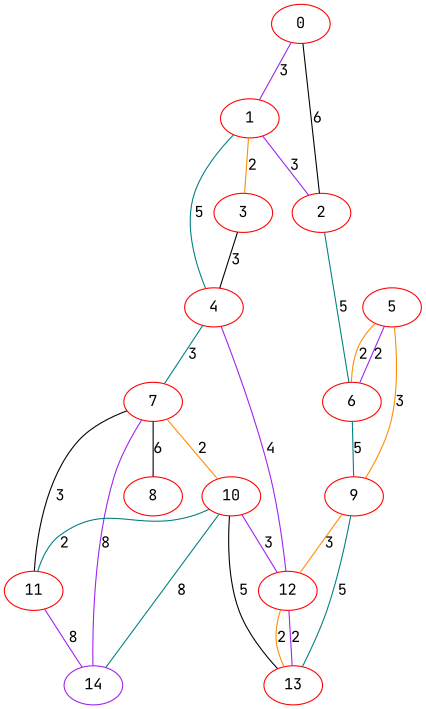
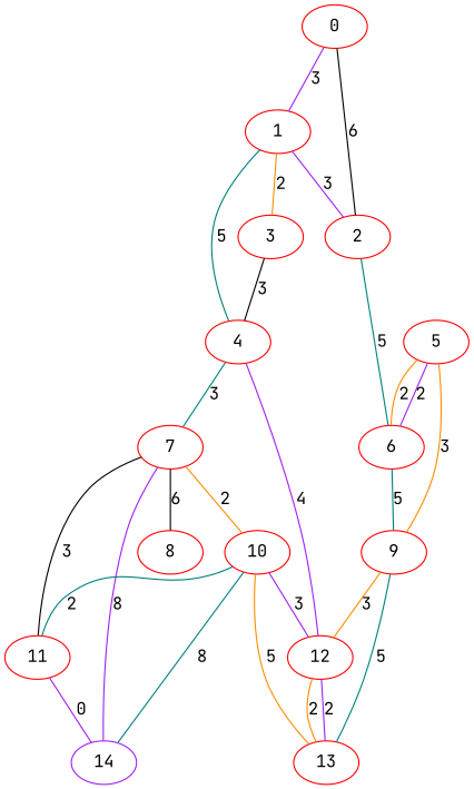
  graph {
    fontname="JetBrains Mono"
    node [color=red fontname="JetBrains Mono" weight=1]
    edge [color=purple fontname="JetBrains Mono"]
    0
    1
    2
    3
    4
    6
    7
    12
    5
    9
    8
    10
    11
    14 [color=purple weight=4]
    13
    0 -- 1 [label=3]
    0 -- 2 [color=black label=6]
    1 -- 2 [label=3]
    1 -- 3 [color=darkorange label=2]
    1 -- 4 [color=teal label=5]
    2 -- 6 [color=teal label=5]
    3 -- 4 [color=black label=3]
    4 -- 7 [color=teal label=3]
    4 -- 12 [label=4]
    6 -- 9 [color=teal label=5]
    7 -- 8 [color=black label=6]
    7 -- 10 [color=darkorange label=2]
    7 -- 11 [color=black label=3]
    7 -- 14 [label=8]
    12 -- 13 [color=darkorange label=2]
    12 -- 13 [label=2]
    5 -- 6 [color=darkorange label=2]
    5 -- 6 [label=2]
    5 -- 9 [color=darkorange label=3]
    9 -- 12 [color=darkorange label=3]
    9 -- 13 [color=teal label=5]
    10 -- 12 [label=3]
    10 -- 11 [color=teal label=2]
    10 -- 14 [color=teal label=8]
-   10 -- 13 [color=black label=5]
-   11 -- 14 [label=8]
+   10 -- 13 [color=darkorange label=5]
+   11 -- 14 [label=0]
  }
